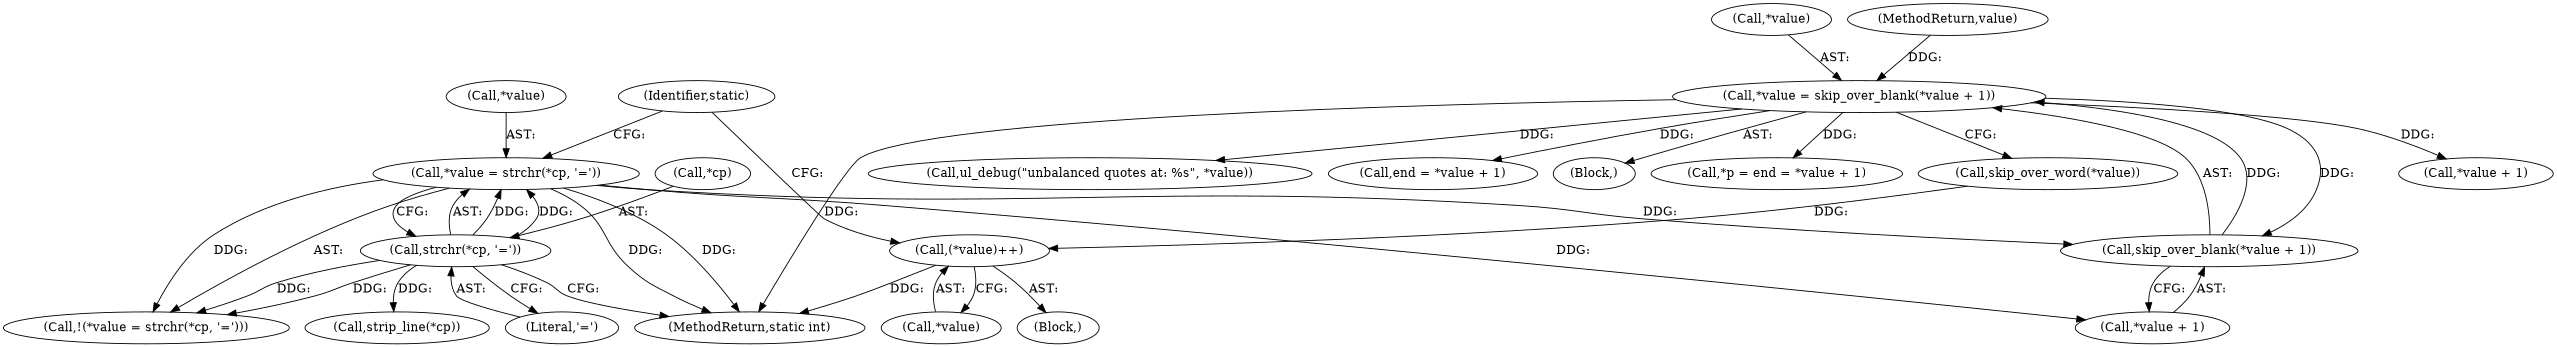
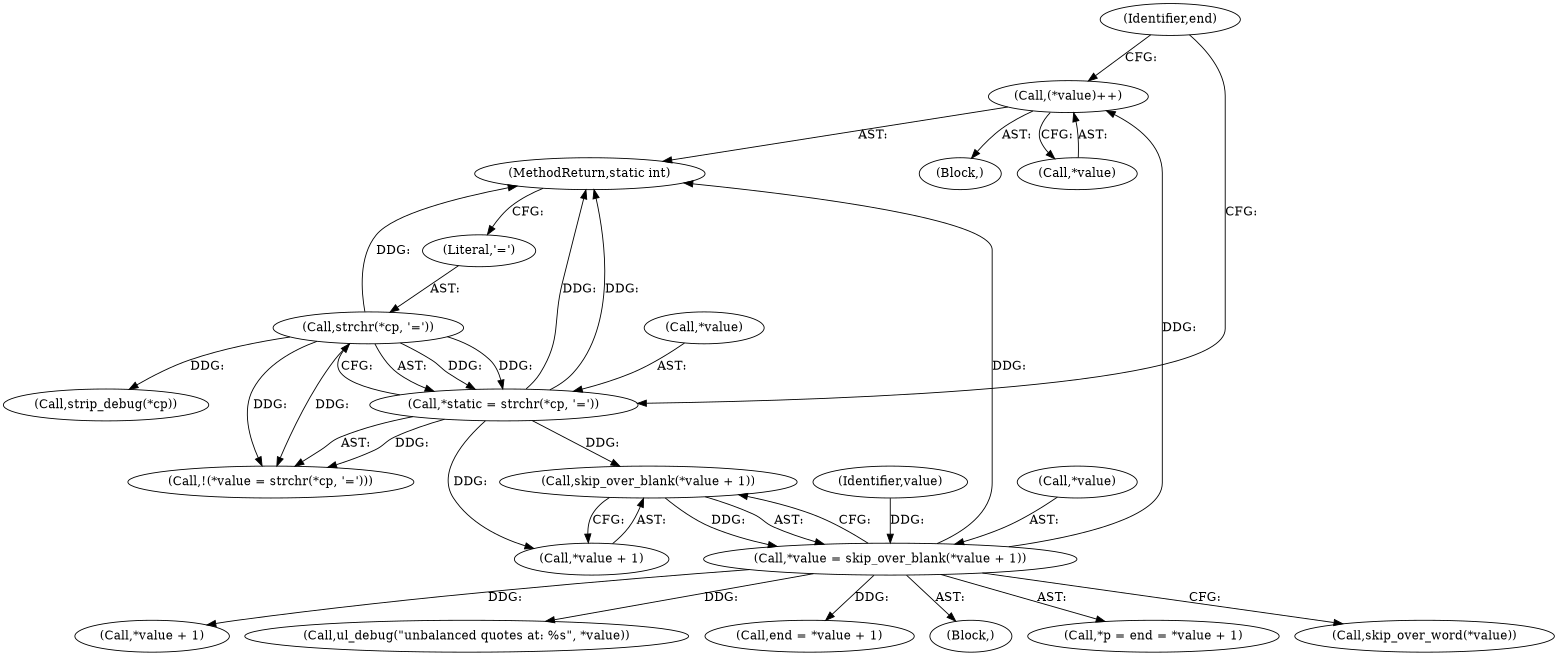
  digraph {
    n1 [label="(Call,(*value)++)"]
    n2 [label="(MethodReturn,static int)"]
    n3 [label="(Block,)"]
    n4 [label="(Call,*value)"]
    n5 [label="(Call,*value = skip_over_blank(*value + 1))"]
    n6 [label="(Call,skip_over_blank(*value + 1))"]
    n7 [label="(Call,*value + 1)"]
    n8 [label="(Call,ul_debug(\"unbalanced quotes at: %s\", *value))"]
    n9 [label="(Call,end = *value + 1)"]
    n10 [label="(Block,)"]
    n11 [label="(Call,*p = end = *value + 1)"]
    n12 [label="(Call,skip_over_word(*value))"]
    n13 [label="(Call,*value + 1)"]
-   n14 [label="(Call,*value = strchr(*cp, '='))"]
+   n14 [label="(Call,*static = strchr(*cp, '='))"]
    n15 [label="(Call,strchr(*cp, '='))"]
    n16 [label="(Call,!(*value = strchr(*cp, '=')))"]
-   n17 [label="(Call,strip_line(*cp))"]
+   n17 [label="(Call,strip_debug(*cp))"]
    n18 [label="(Literal,'=')"]
    n19 [label="(Call,*value)"]
-   n20 [label="(Call,*cp)"]
-   n21 [label="(Identifier,static)"]
+   n21 [label="(Identifier,end)"]
    n22 [label="(Call,*value)"]
-   n23 [label="(MethodReturn,value)"]
-   n1 -> n2 [label="DDG: "]
+   n23 [label="(Identifier,value)"]
+   n1 -> n2 [label="AST: "]
    n1 -> n3 [label="AST: "]
    n1 -> n4 [label="CFG: "]
    n4 -> n1 [label="AST: "]
-   n12 -> n1 [label="DDG: "]
+   n5 -> n1 [label="DDG: "]
    n5 -> n2 [label="DDG: "]
-   n5 -> n6 [label="DDG: "]
+   n5 -> n6 [label="CFG: "]
    n5 -> n7 [label="DDG: "]
    n5 -> n8 [label="DDG: "]
    n5 -> n9 [label="DDG: "]
    n5 -> n10 [label="AST: "]
-   n5 -> n11 [label="DDG: "]
+   n5 -> n11 [label="AST: "]
    n5 -> n12 [label="CFG: "]
    n6 -> n5 [label="AST: "]
    n6 -> n5 [label="DDG: "]
    n6 -> n13 [label="CFG: "]
    n13 -> n6 [label="AST: "]
    n14 -> n2 [label="DDG: "]
    n14 -> n2 [label="DDG: "]
    n14 -> n6 [label="DDG: "]
    n14 -> n13 [label="DDG: "]
    n14 -> n15 [label="CFG: "]
    n14 -> n16 [label="AST: "]
    n14 -> n16 [label="DDG: "]
-   n15 -> n2 [label="CFG: "]
+   n15 -> n2 [label="DDG: "]
    n15 -> n14 [label="AST: "]
    n15 -> n14 [label="DDG: "]
    n15 -> n14 [label="DDG: "]
    n15 -> n16 [label="DDG: "]
    n15 -> n16 [label="DDG: "]
    n15 -> n17 [label="DDG: "]
-   n15 -> n18 [label="CFG: "]
+   n2 -> n18 [label="CFG: "]
    n18 -> n15 [label="AST: "]
    n19 -> n5 [label="AST: "]
-   n20 -> n15 [label="AST: "]
    n21 -> n1 [label="CFG: "]
    n21 -> n14 [label="CFG: "]
    n22 -> n14 [label="AST: "]
    n23 -> n5 [label="DDG: "]
  }
